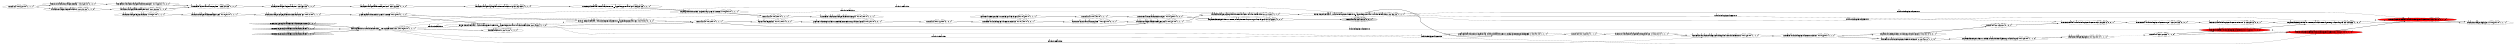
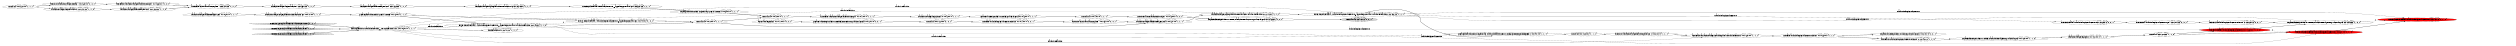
  digraph {
    fontname="DejaVu Serif"
    rankdir=LR
    node [fillcolor=white fontname="DejaVu Serif" shape=ellipse style=filled]
    edge [fontname="DejaVu Serif" style=bold]
    n1 [label="runUntil(null)@@@31@@@['1', '1', '1']"]
    n2 [label="assertTrue(transactionManager.isReady())@@@32@@@['0', '0', '1']"]
    n3 [label="transactionManager.beginTransaction()@@@27@@@['1', '1', '0']"]
    n4 [label="assertFalse(transactionManager.hasPartitionsToAdd())@@@33@@@['0', '0', '1']"]
    n5 [label="transactionManager.failIfNotReadyForSend()@@@28@@@['1', '1', '0']"]
    n6 [label="transactionManager.maybeAddPartitionToTransaction(unauthorizedPartition)@@@17@@@['1', '1', '1']"]
    n7 [label="Future<RecordMetadata> unauthorizedTopicProduceFuture = appendToAccumulator(unauthorizedPartition)@@@18@@@['1', '1', '1']"]
    n8 [label="prepareEndTxnResponse(Errors.NONE,TransactionResult.ABORT,producerId,epoch)@@@29@@@['1', '0', '1']"]
    n9 [fillcolor=red label="assertProduceFutureFailed(unauthorizedTopicProduceFuture)@@@24@@@['0', '1', '0']"]
    n10 [label="prepareAddPartitionsToTxn(singletonMap(unauthorizedPartition,Errors.TOPIC_AUTHORIZATION_FAILED))@@@19@@@['1', '1', '1']"]
    n11 [label="assertFutureFailed(unauthorizedTopicProduceFuture)@@@26@@@['0', '0', '1']"]
    n12 [label="assertFalse(accumulator.hasIncomplete())@@@34@@@['1', '1', '1']"]
    n13 [label="transactionManager.beginTransaction()@@@35@@@['1', '1', '1']"]
    n14 [label="transactionManager.failIfNotReadyForSend()@@@36@@@['1', '1', '1']"]
    n15 [label="runUntil(null)@@@22@@@['1', '1', '0']"]
    n16 [fillcolor=red label="assertProduceFutureFailed(authorizedTopicProduceFuture)@@@23@@@['0', '1', '0']"]
    n17 [fillcolor=red label="assertFutureFailed(authorizedTopicProduceFuture)@@@23@@@['1', '0', '0']"]
    n18 [label="Future<RecordMetadata> authorizedTopicProduceFuture = appendToAccumulator(unauthorizedPartition)@@@9@@@['1', '1', '0']"]
    n19 [label="Future<RecordMetadata> authorizedTopicProduceFuture = appendToAccumulator(tp0)@@@9@@@['0', '0', '1']"]
    n20 [label="runUntil(null)@@@10@@@['1', '1', '1']"]
    n21 [label="transactionManager.failIfNotReadyForSend()@@@16@@@['1', '1', '1']"]
    n22 [label="accumulator.beginFlush()@@@11@@@['0', '0', '1']"]
    n23 [fillcolor=lightgray label="testRecoveryFromAbortableErrorTransactionStarted['0', '1', '0']" shape=diamond]
    n24 [label="final TopicPartition unauthorizedPartition = new TopicPartition(\"foo\",0)@@@3@@@['1', '1', '1']"]
    n25 [label="assertFalse(transactionManager.isPartitionAdded(unauthorizedPartition))@@@22@@@['1', '1', '1']"]
    n26 [label="doInitTransactions()@@@4@@@['1', '1', '1']"]
    n27 [label="assertTrue(authorizedTopicProduceFuture.isDone())@@@28@@@['0', '0', '1']"]
-   n28 [label="transactionManager.beginAbort()@@@30@@@['1', '1', '1']"]
+   n29 [label="transactionManager.beginCommit()@@@42@@@['1', '1', '1']"]
    n30 [label="prepareProduceResponse(Errors.NONE,producerId,epoch)@@@43@@@['1', '1', '1']"]
    n31 [label="runUntil(null)@@@44@@@['1', '1', '1']"]
    n32 [label="assertFalse(authorizedTopicProduceFuture.isDone())@@@23@@@['1', '1', '1']"]
    n33 [label="assertFalse(unauthorizedTopicProduceFuture.isDone())@@@19@@@['1', '1', '0']"]
    n34 [label="prepareProduceResponse(Errors.NONE,producerId,epoch)@@@24@@@['0', '0', '1']"]
    n35 [label="prepareEndTxnResponse(Errors.NONE,TransactionResult.COMMIT,producerId,epoch)@@@46@@@['0', '0', '1']"]
    n36 [fillcolor=lightgray label="runUntil(null)@@@47@@@['0', '0', '1']"]
    n37 [label="prepareAddPartitionsToTxn(tp0,Errors.NONE)@@@8@@@['1', '1', '1']"]
    n38 [label="runUntil(null)@@@13@@@['0', '0', '1']"]
    n39 [label="assertFalse(authorizedTopicProduceFuture.isDone())@@@14@@@['0', '0', '1']"]
    n40 [label="assertTrue(accumulator.hasIncomplete())@@@15@@@['0', '0', '1']"]
    n41 [label="assertNotNull(nextTransactionFuture.get())@@@45@@@['0', '0', '1']"]
    n42 [label="prepareProduceResponse(Errors.REQUEST_TIMED_OUT,producerId,epoch)@@@12@@@['0', '0', '1']"]
-   n43 [label="transactionManager.beginTransaction()@@@5@@@['1', '1', '1']"]
    n44 [label="transactionManager.failIfNotReadyForSend()@@@6@@@['1', '1', '1']"]
    n45 [label="prepareEndTxnResponse(Errors.NONE,TransactionResult.ABORT,producerId,epoch)@@@20@@@['1', '1', '0']"]
-   n46 [label="runUntil(null)@@@25@@@['0', '0', '1']"]
    n47 [label="transactionManager.maybeAddPartitionToTransaction(tp0)@@@37@@@['1', '1', '1']"]
    n48 [label="transactionManager.beginAbort()@@@21@@@['1', '1', '0']"]
    n49 [label="transactionManager.maybeAddPartitionToTransaction(tp0)@@@7@@@['1', '1', '1']"]
    n50 [label="runUntil(null)@@@20@@@['1', '1', '1']"]
    n51 [fillcolor=lightgray label="testRecoveryFromAbortableErrorTransactionStarted['1', '0', '0']" shape=diamond]
    n52 [label="FutureRecordMetadata nextTransactionFuture = appendToAccumulator(tp0)@@@38@@@['1', '1', '1']"]
    n53 [label="assertFalse(transactionManager.hasPartitionsToAdd())@@@41@@@['1', '1', '1']"]
    n54 [label="assertNotNull(authorizedTopicProduceFuture.get())@@@27@@@['0', '0', '1']"]
    n55 [label="assertTrue(transactionManager.isPartitionAdded(tp0))@@@21@@@['1', '1', '1']"]
    n56 [label="prepareAddPartitionsToTxn(singletonMap(tp0,Errors.NONE))@@@39@@@['1', '1', '1']"]
    n57 [label="runUntil(null)@@@40@@@['1', '1', '1']"]
    n58 [fillcolor=lightgray label="testRecoveryFromAbortableErrorProduceRequestInRetry['0', '0', '1']" shape=diamond]
    n1 -> n2
    n1 -> n3 [style=solid]
    n2 -> n4
    n3 -> n5
    n4 -> n12
    n5 -> n12
    n6 -> n7
    n7 -> n8 [label=unauthorizedTopicProduceFuture style=solid]
    n7 -> n9 [label=unauthorizedTopicProduceFuture style=solid]
    n7 -> n10
    n7 -> n11 [label=unauthorizedTopicProduceFuture style=solid]
    n8 -> n9 [label=0 style=dashed]
-   n8 -> n28
-   n9 -> n28
    n10 -> n50
    n11 -> n54
    n12 -> n13
    n13 -> n14
    n14 -> n47
    n15 -> n16
    n15 -> n17
    n16 -> n9
    n17 -> n8
    n17 -> n16 [label=0 style=dashed]
    n18 -> n16 [label=authorizedTopicProduceFuture style=solid]
    n18 -> n17 [label=authorizedTopicProduceFuture style=solid]
    n18 -> n19 [label=0 style=dashed]
    n18 -> n20
    n19 -> n20
    n20 -> n21
-   n20 -> n22
+   n20 -> n57
    n21 -> n6
    n22 -> n42
    n23 -> n24
    n24 -> n6 [label=unauthorizedPartition style=solid]
    n24 -> n7 [label=unauthorizedPartition style=solid]
    n24 -> n10 [label=unauthorizedPartition style=solid]
    n24 -> n18 [label=unauthorizedPartition style=solid]
    n24 -> n25 [label=unauthorizedPartition style=solid]
    n24 -> n26
    n25 -> n32
    n27 -> n8
+   n29 -> n30
    n30 -> n31
    n31 -> n41
    n32 -> n33
    n32 -> n34
    n33 -> n45
-   n34 -> n46
    n35 -> n36
    n37 -> n18
    n37 -> n19
    n38 -> n39
    n39 -> n40
    n40 -> n21
    n41 -> n35
    n42 -> n38
-   n43 -> n44
    n44 -> n49
    n45 -> n48
-   n46 -> n11
    n47 -> n52
-   n48 -> n15 [style=dashed]
+   n48 -> n15
    n49 -> n37
    n50 -> n55
    n51 -> n24
    n52 -> n56
+   n53 -> n29
    n54 -> n27
    n55 -> n25
    n56 -> n57
    n57 -> n53
    n58 -> n24
  }
